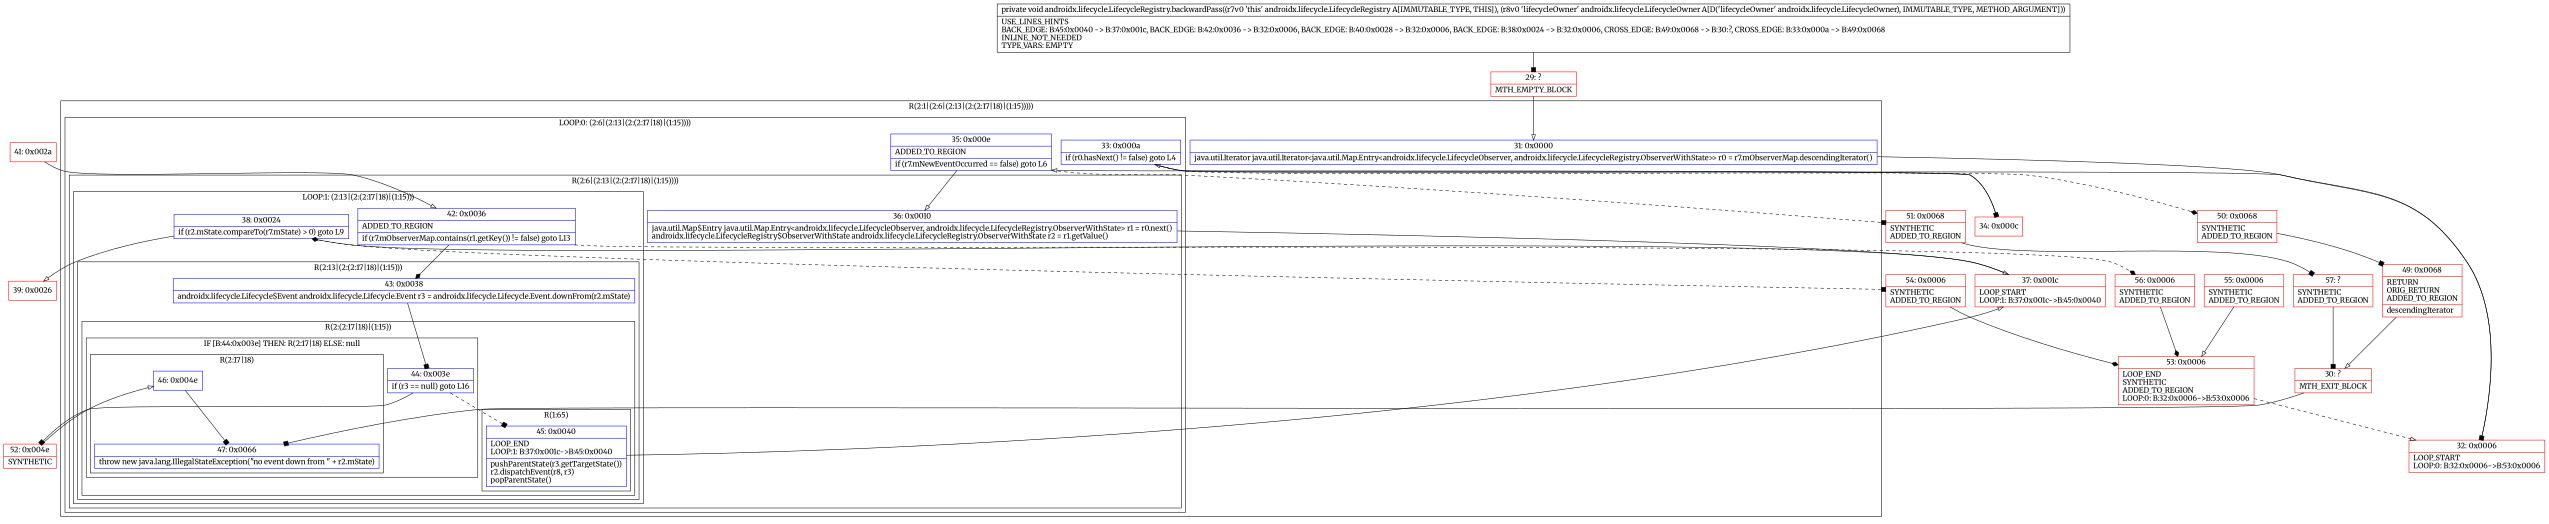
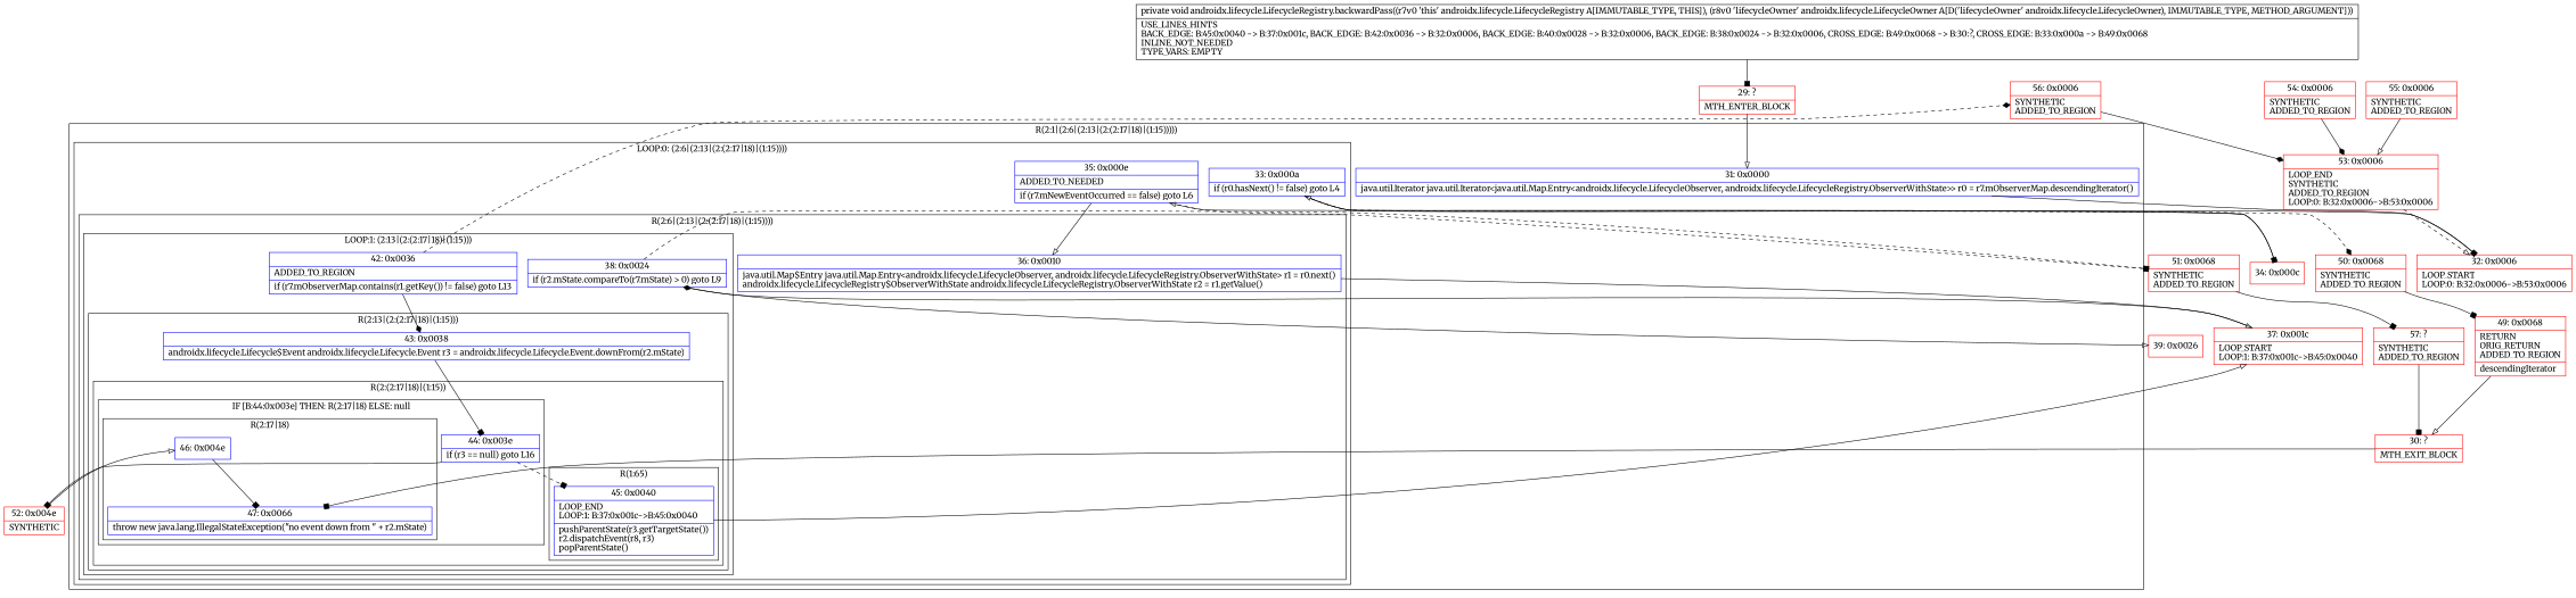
  digraph {
    fontname=Merriweather
    node [color=red fontname=Merriweather shape=record]
    edge [arrowhead=box fontname=Merriweather]
    n1 [color=blue label="{46\:\ 0x004e}"]
    n2 [color=blue label="{47\:\ 0x0066|throw new java.lang.IllegalStateException(\"no event down from \" + r2.mState)\l}"]
    n3 [color=blue label="{44\:\ 0x003e|if (r3 == null) goto L16\l}"]
    n4 [color=blue label="{45\:\ 0x0040|LOOP_END\lLOOP:1: B:37:0x001c\-\>B:45:0x0040\l|pushParentState(r3.getTargetState())\lr2.dispatchEvent(r8, r3)\lpopParentState()\l}"]
    n5 [color=blue label="{43\:\ 0x0038|androidx.lifecycle.Lifecycle$Event androidx.lifecycle.Lifecycle.Event r3 = androidx.lifecycle.Lifecycle.Event.downFrom(r2.mState)\l}"]
    n6 [color=blue label="{38\:\ 0x0024|if (r2.mState.compareTo(r7.mState) \> 0) goto L9\l}"]
    n7 [color=blue label="{42\:\ 0x0036|ADDED_TO_REGION\l|if (r7.mObserverMap.contains(r1.getKey()) != false) goto L13\l}"]
    n8 [color=blue label="{36\:\ 0x0010|java.util.Map$Entry java.util.Map.Entry\<androidx.lifecycle.LifecycleObserver, androidx.lifecycle.LifecycleRegistry.ObserverWithState\> r1 = r0.next()\landroidx.lifecycle.LifecycleRegistry$ObserverWithState androidx.lifecycle.LifecycleRegistry.ObserverWithState r2 = r1.getValue()\l}"]
    n9 [color=blue label="{33\:\ 0x000a|if (r0.hasNext() != false) goto L4\l}"]
-   n10 [color=blue label="{35\:\ 0x000e|ADDED_TO_REGION\l|if (r7.mNewEventOccurred == false) goto L6\l}"]
+   n10 [color=blue label="{35\:\ 0x000e|ADDED_TO_NEEDED\l|if (r7.mNewEventOccurred == false) goto L6\l}"]
    n11 [color=blue label="{31\:\ 0x0000|java.util.Iterator java.util.Iterator\<java.util.Map.Entry\<androidx.lifecycle.LifecycleObserver, androidx.lifecycle.LifecycleRegistry.ObserverWithState\>\> r0 = r7.mObserverMap.descendingIterator()\l}"]
    n12 [label="{52\:\ 0x004e|SYNTHETIC\l}"]
    n13 [label="{37\:\ 0x001c|LOOP_START\lLOOP:1: B:37:0x001c\-\>B:45:0x0040\l}"]
    n14 [label="{39\:\ 0x0026}"]
    n15 [label="{54\:\ 0x0006|SYNTHETIC\lADDED_TO_REGION\l}"]
    n16 [label="{56\:\ 0x0006|SYNTHETIC\lADDED_TO_REGION\l}"]
    n17 [label="{34\:\ 0x000c}"]
    n18 [label="{50\:\ 0x0068|SYNTHETIC\lADDED_TO_REGION\l}"]
    n19 [label="{51\:\ 0x0068|SYNTHETIC\lADDED_TO_REGION\l}"]
    n20 [label="{32\:\ 0x0006|LOOP_START\lLOOP:0: B:32:0x0006\-\>B:53:0x0006\l}"]
    n21 [label="{49\:\ 0x0068|RETURN\lORIG_RETURN\lADDED_TO_REGION\l|descendingIterator\l}"]
    n22 [label="{57\:\ ?|SYNTHETIC\lADDED_TO_REGION\l}"]
    n23 [label="{53\:\ 0x0006|LOOP_END\lSYNTHETIC\lADDED_TO_REGION\lLOOP:0: B:32:0x0006\-\>B:53:0x0006\l}"]
-   n24 [label="{41\:\ 0x002a}"]
    n25 [label="{55\:\ 0x0006|SYNTHETIC\lADDED_TO_REGION\l}"]
    n26 [label="{30\:\ ?|MTH_EXIT_BLOCK\l}"]
-   n27 [label="{29\:\ ?|MTH_EMPTY_BLOCK\l}"]
+   n27 [label="{29\:\ ?|MTH_ENTER_BLOCK\l}"]
    n28 [label="{private void androidx.lifecycle.LifecycleRegistry.backwardPass((r7v0 'this' androidx.lifecycle.LifecycleRegistry A[IMMUTABLE_TYPE, THIS]), (r8v0 'lifecycleOwner' androidx.lifecycle.LifecycleOwner A[D('lifecycleOwner' androidx.lifecycle.LifecycleOwner), IMMUTABLE_TYPE, METHOD_ARGUMENT]))  | USE_LINES_HINTS\lBACK_EDGE: B:45:0x0040 \-\> B:37:0x001c, BACK_EDGE: B:42:0x0036 \-\> B:32:0x0006, BACK_EDGE: B:40:0x0028 \-\> B:32:0x0006, BACK_EDGE: B:38:0x0024 \-\> B:32:0x0006, CROSS_EDGE: B:49:0x0068 \-\> B:30:?, CROSS_EDGE: B:33:0x000a \-\> B:49:0x0068\lINLINE_NOT_NEEDED\lTYPE_VARS: EMPTY\l}" color=""]
    subgraph cluster_1 {
      label="R(2:1|(2:6|(2:13|(2:(2:17|18)|(1:15)))))"
      n11
      subgraph cluster_2 {
        label="LOOP:0: (2:6|(2:13|(2:(2:17|18)|(1:15))))"
        n9
        n10
        subgraph cluster_3 {
          label="R(2:6|(2:13|(2:(2:17|18)|(1:15))))"
          n8
          subgraph cluster_4 {
            label="LOOP:1: (2:13|(2:(2:17|18)|(1:15)))"
            n6
            n7
            subgraph cluster_5 {
              label="R(2:13|(2:(2:17|18)|(1:15)))"
              n5
              subgraph cluster_6 {
                label="R(2:(2:17|18)|(1:15))"
                subgraph cluster_7 {
                  label="IF [B:44:0x003e] THEN: R(2:17|18) ELSE: null"
                  n3
                  subgraph cluster_8 {
                    label="R(2:17|18)"
                    n1
                    n2
                  }
                }
                subgraph cluster_9 {
                  label="R(1:65)"
                  n4
                }
              }
            }
          }
        }
      }
    }
    n1 -> n2
    n3 -> n4 [style=dashed]
    n3 -> n12
    n4 -> n13 [arrowhead=onormal]
    n5 -> n3
    n6 -> n14 [arrowhead=onormal]
-   n6 -> n15 [style=dashed]
+   n6 -> n19 [style=dashed]
    n7 -> n5 [arrowhead=diamond]
    n7 -> n16 [arrowhead=diamond style=dashed]
    n8 -> n13 [arrowhead=onormal]
    n9 -> n17
    n9 -> n18 [arrowhead=diamond style=dashed]
    n10 -> n8 [arrowhead=onormal]
    n10 -> n19 [style=dashed]
    n11 -> n20
    n12 -> n1 [arrowhead=onormal]
    n13 -> n6 [arrowhead=diamond]
    n15 -> n23 [arrowhead=diamond]
    n16 -> n23 [arrowhead=diamond]
    n17 -> n10 [arrowhead=onormal]
    n18 -> n21
    n19 -> n22
    n20 -> n9 [arrowhead=onormal]
    n21 -> n26 [arrowhead=onormal]
    n22 -> n26
    n23 -> n20 [arrowhead=onormal style=dashed]
-   n24 -> n7 [arrowhead=onormal]
    n25 -> n23 [arrowhead=onormal]
    n26 -> n2
    n27 -> n11 [arrowhead=onormal]
    n28 -> n27
  }
